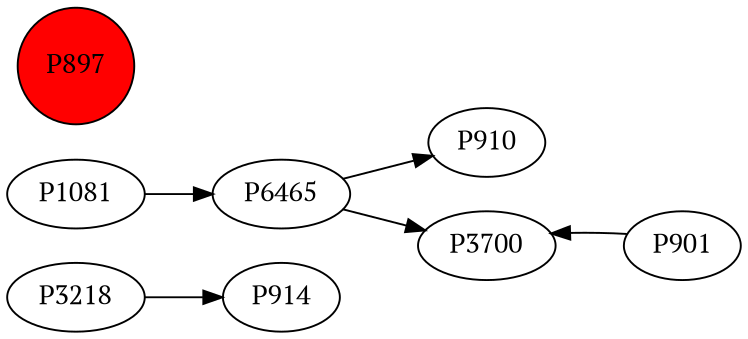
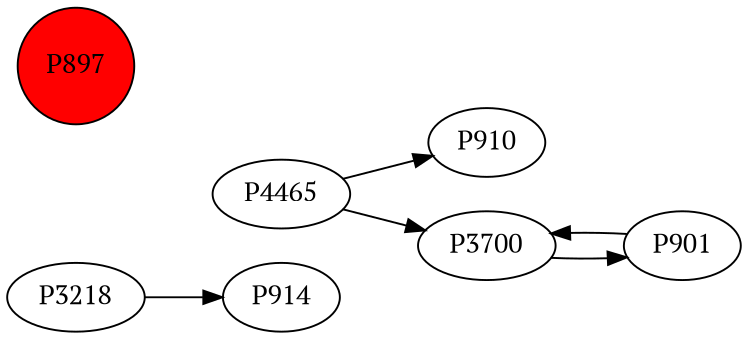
  digraph {
    fontname="PT Serif"
    rankdir=LR
    node [fontname="PT Serif"]
    edge [fontname="PT Serif"]
    P3218
    P914
-   P4465 [label=P6465]
+   P4465
    P910
    P3700
-   P1081
    n7 [label=P901]
    P897 [fillcolor=red shape=circle style=filled]
    P3218 -> P914
    P4465 -> P910
    P4465 -> P3700
-   P1081 -> P4465
+   P3700 -> n7
    n7 -> P3700
  }
